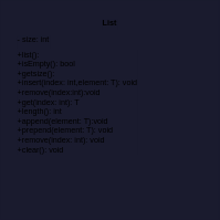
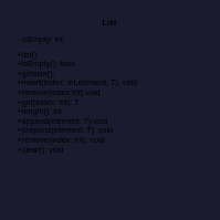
  <mxCell id="0" />
  <mxCell id="1" parent="0" />
  <mxCell id="2" value="List" style="swimlane;fontStyle=1;align=center;verticalAlign=top;childLayout=stackLayout;horizontal=1;startSize=26;horizontalStack=0;resizeParent=1;resizeParentMax=0;resizeLast=0;collapsible=1;marginBottom=0;fillColor=none;strokeColor=none;labelBackgroundColor=#1A1B2E;" parent="1" vertex="1"><mxGeometry x="20" y="20" width="290" height="290" as="geometry" /></mxCell>
- <mxCell id="3" value="- size: int&#10;&#10;" style="text;strokeColor=none;fillColor=none;align=left;verticalAlign=top;spacingLeft=4;spacingRight=4;overflow=hidden;rotatable=0;points=[[0,0.5],[1,0.5]];portConstraint=eastwest;labelBorderColor=none;fontColor=default;labelBackgroundColor=#1A1B2E;" parent="2" vertex="1"><mxGeometry y="26" width="290" height="22" as="geometry" /></mxCell>
+ <mxCell id="3" value="- isEmpty: int&#10;&#10;" style="text;strokeColor=none;fillColor=none;align=left;verticalAlign=top;spacingLeft=4;spacingRight=4;overflow=hidden;rotatable=0;points=[[0,0.5],[1,0.5]];portConstraint=eastwest;labelBorderColor=none;fontColor=default;labelBackgroundColor=#1A1B2E;" parent="2" vertex="1"><mxGeometry y="26" width="290" height="22" as="geometry" /></mxCell>
  <mxCell id="4" value="+list():&#10;+isEmpty(): bool&#10;+getsize():&#10;+insert(index: int,element: T): void&#10;+remove(index:int):void&#10;+get(index: int): T&#10;+length(): int &#10;+append(element: T):void&#10;+prepend(element: T): void&#10;+remove(index: int): void&#10;+clear(): void" style="text;strokeColor=none;fillColor=none;align=left;verticalAlign=top;spacingLeft=4;spacingRight=4;overflow=hidden;rotatable=0;points=[[0,0.5],[1,0.5]];portConstraint=eastwest;labelBackgroundColor=#1A1B2E;whiteSpace=wrap;" parent="2" vertex="1"><mxGeometry y="48" width="290" height="242" as="geometry" /></mxCell>
